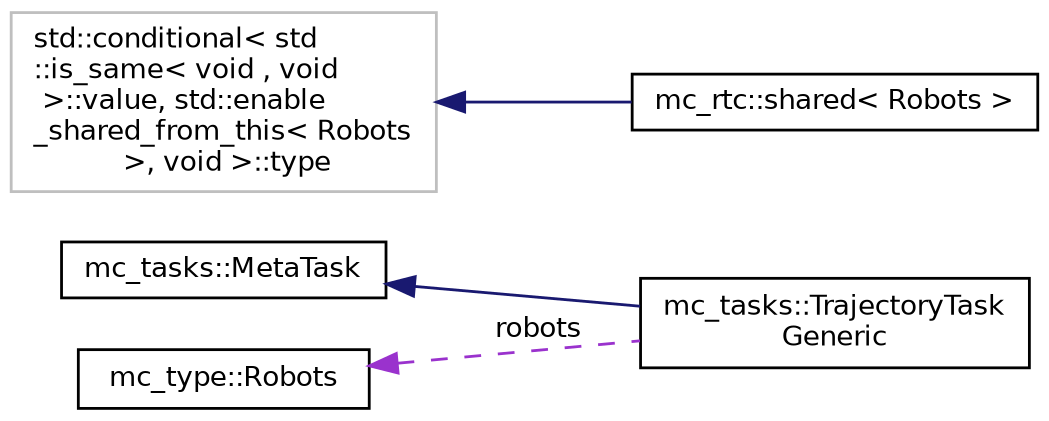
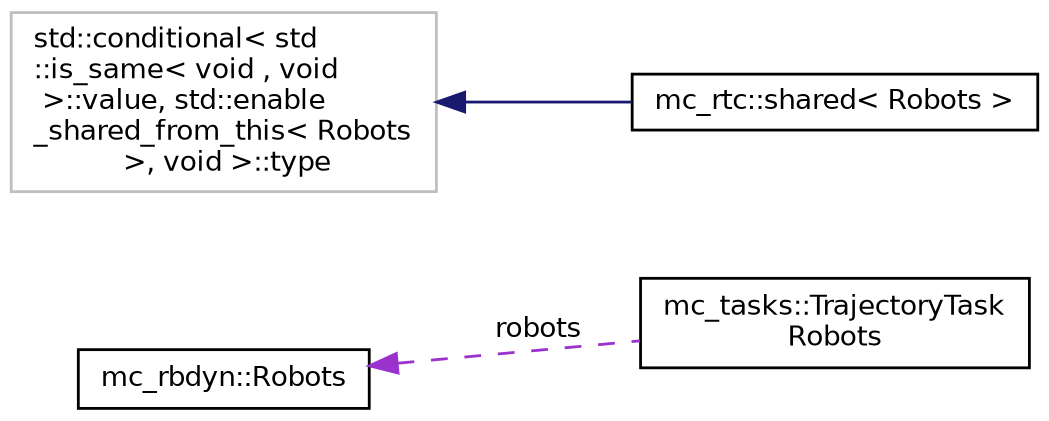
  digraph {
    rankdir=LR
    node [color=black fillcolor=white fontname=Helvetica fontsize=10 shape=record style=filled]
    edge [color=midnightblue dir=back fontname=Helvetica fontsize=10 labelfontname=Helvetica labelfontsize=10 style=solid]
-   n1 [height=0.2 label="mc_tasks::TrajectoryTask\lGeneric" width=0.4]
-   n2 [height=0.2 label="mc_tasks::MetaTask" width=0.4]
-   n3 [height=0.2 label="mc_type::Robots" width=0.4]
+   n1 [height=0.2 label="mc_tasks::TrajectoryTask\lRobots" width=0.4]
+   n3 [height=0.2 label="mc_rbdyn::Robots" width=0.4]
    n4 [height=0.2 label="mc_rtc::shared\< Robots \>" width=0.4]
    n5 [color=grey75 height=0.2 label="std::conditional\< std\l::is_same\< void , void\l \>::value, std::enable\l_shared_from_this\< Robots\l  \>, void  \>::type" width=0.4]
-   n2 -> n1
    n3 -> n1 [color=darkorchid3 label=" robots" style=dashed]
    n5 -> n4
  }
